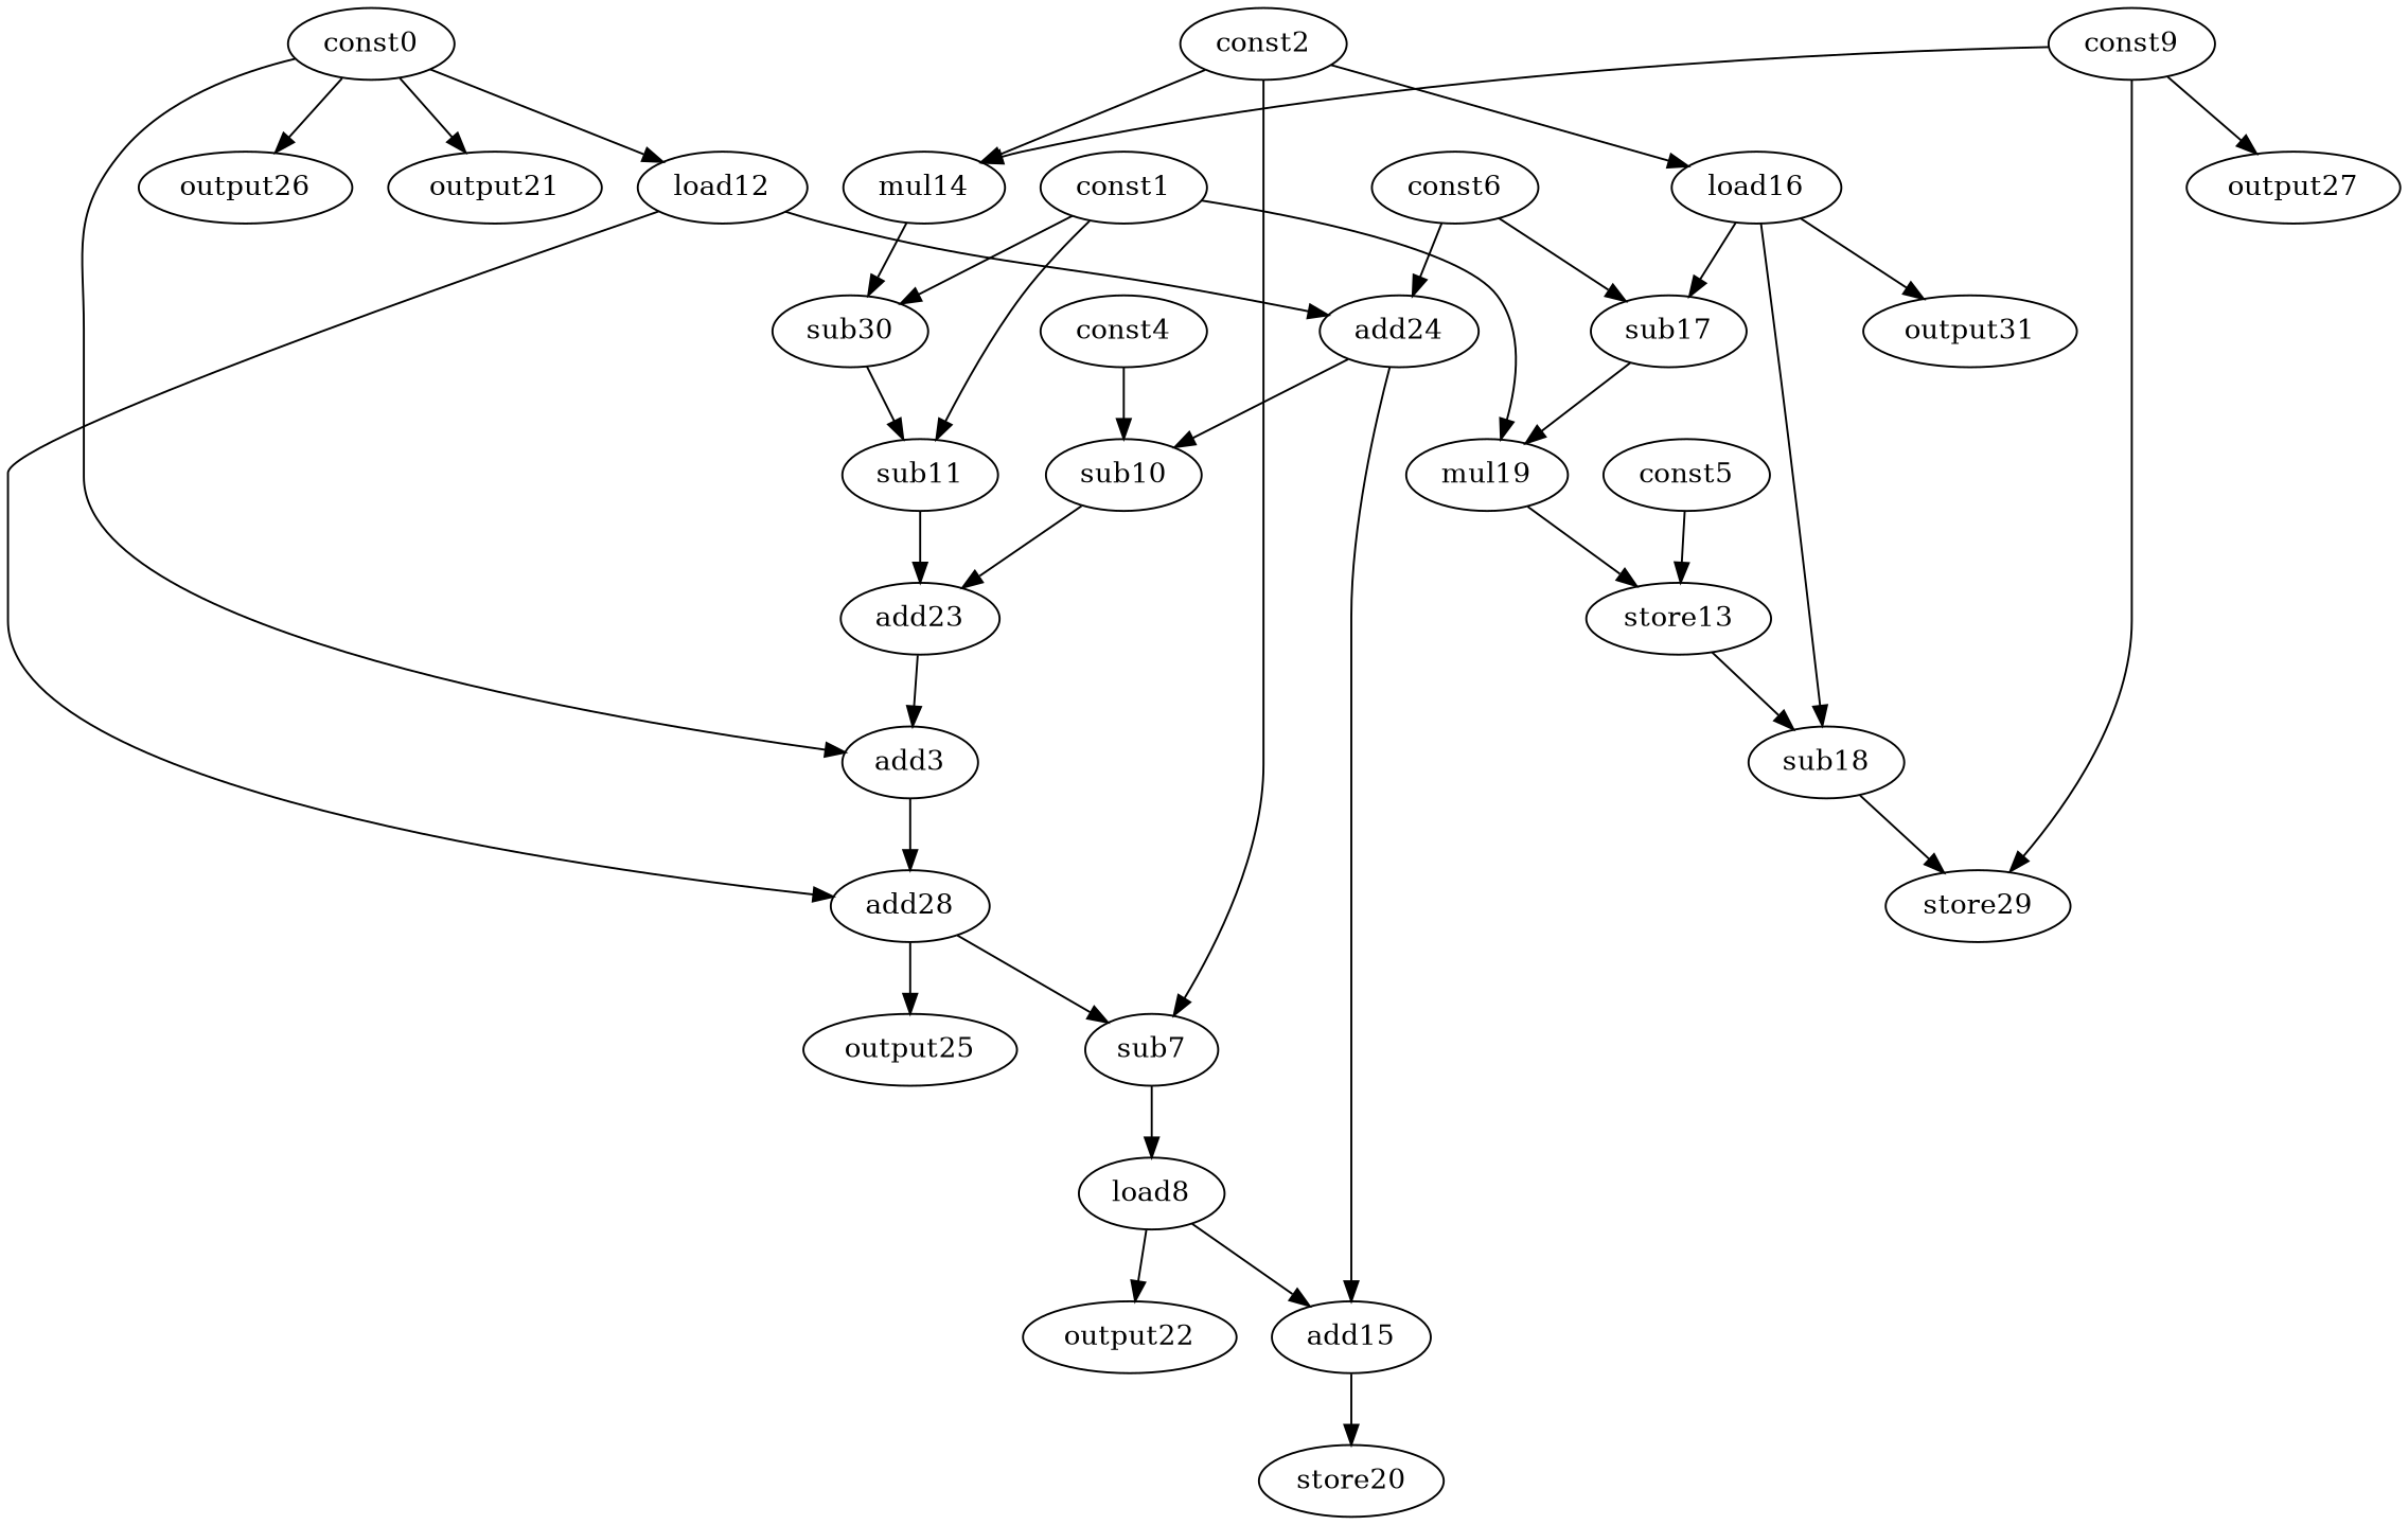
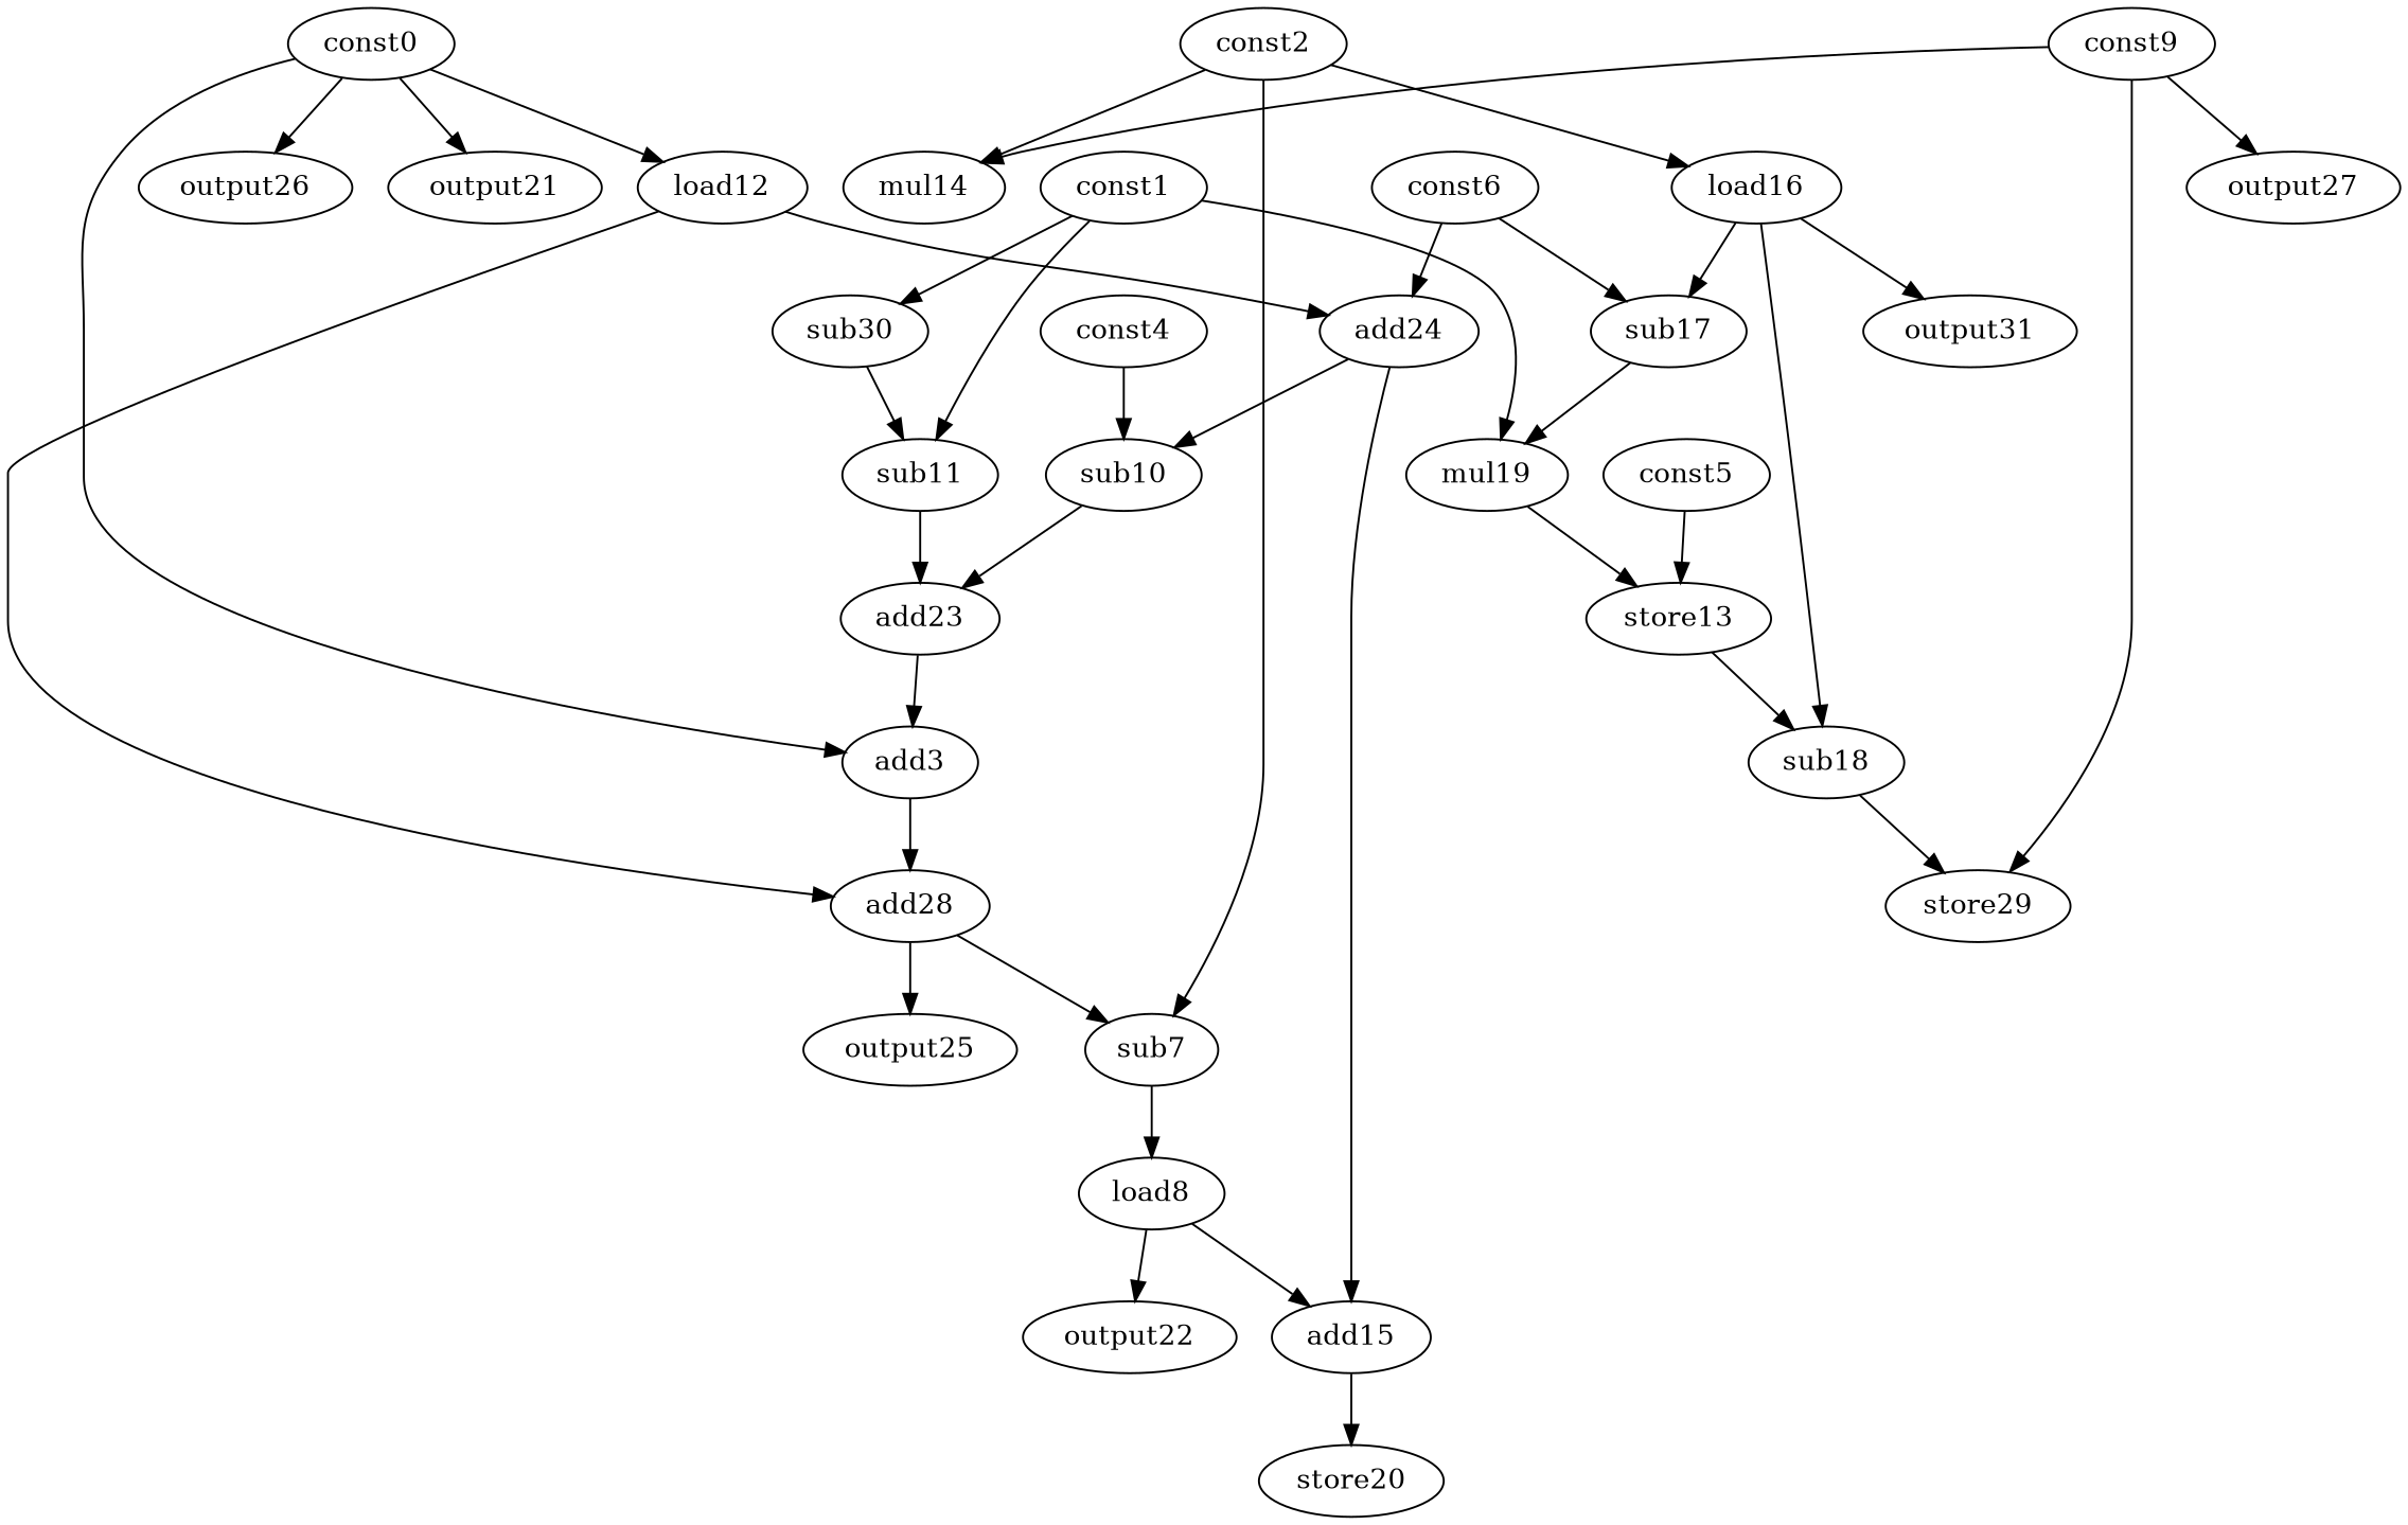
  digraph {
    node [opcode=const]
    edge [operand=0]
    add3 [opcode=add]
    const0
    load12 [opcode=load]
    output21 [opcode=output]
    output26 [opcode=output]
    add28 [opcode=add]
    add24 [opcode=add]
    sub11 [opcode=sub]
    const1
    mul19 [opcode=mul]
    sub30 [opcode=sub]
    add23 [opcode=add]
    store13 [opcode=store]
    sub7 [opcode=sub]
    const2
    mul14 [opcode=mul]
    load16 [opcode=load]
    load8 [opcode=load]
    sub18 [opcode=sub]
    sub17 [opcode=sub]
    output31 [opcode=output]
    output25 [opcode=output]
    sub10 [opcode=sub]
    const4
    const5
    store29 [opcode=store]
    const6
    store20 [opcode=store]
    add15 [opcode=add]
    output22 [opcode=output]
    const9
    output27 [opcode=output]
    add3 -> add28
    const0 -> add3
    const0 -> load12
    const0 -> output21
    const0 -> output26
    load12 -> add28 [operand=1]
    load12 -> add24
    add28 -> sub7 [operand=1]
    add28 -> output25
    add24 -> sub10
    add24 -> add15
    sub11 -> add23 [operand=1]
    const1 -> sub11
    const1 -> mul19 [operand=1]
    const1 -> sub30
    mul19 -> store13
    sub30 -> sub11 [operand=1]
    add23 -> add3 [operand=1]
    store13 -> sub18 [operand=1]
    sub7 -> load8
    const2 -> sub7
    const2 -> mul14 [operand=1]
    const2 -> load16
-   mul14 -> sub30 [operand=1]
    load16 -> sub18
    load16 -> sub17
    load16 -> output31
    load8 -> add15 [operand=1]
    load8 -> output22
    sub18 -> store29 [operand=1]
    sub17 -> mul19
    sub10 -> add23
    const4 -> sub10 [operand=1]
    const5 -> store13 [operand=1]
    const6 -> add24 [operand=1]
    const6 -> sub17 [operand=1]
    add15 -> store20 [operand=1]
    const9 -> mul14
    const9 -> store29
    const9 -> output27
  }
